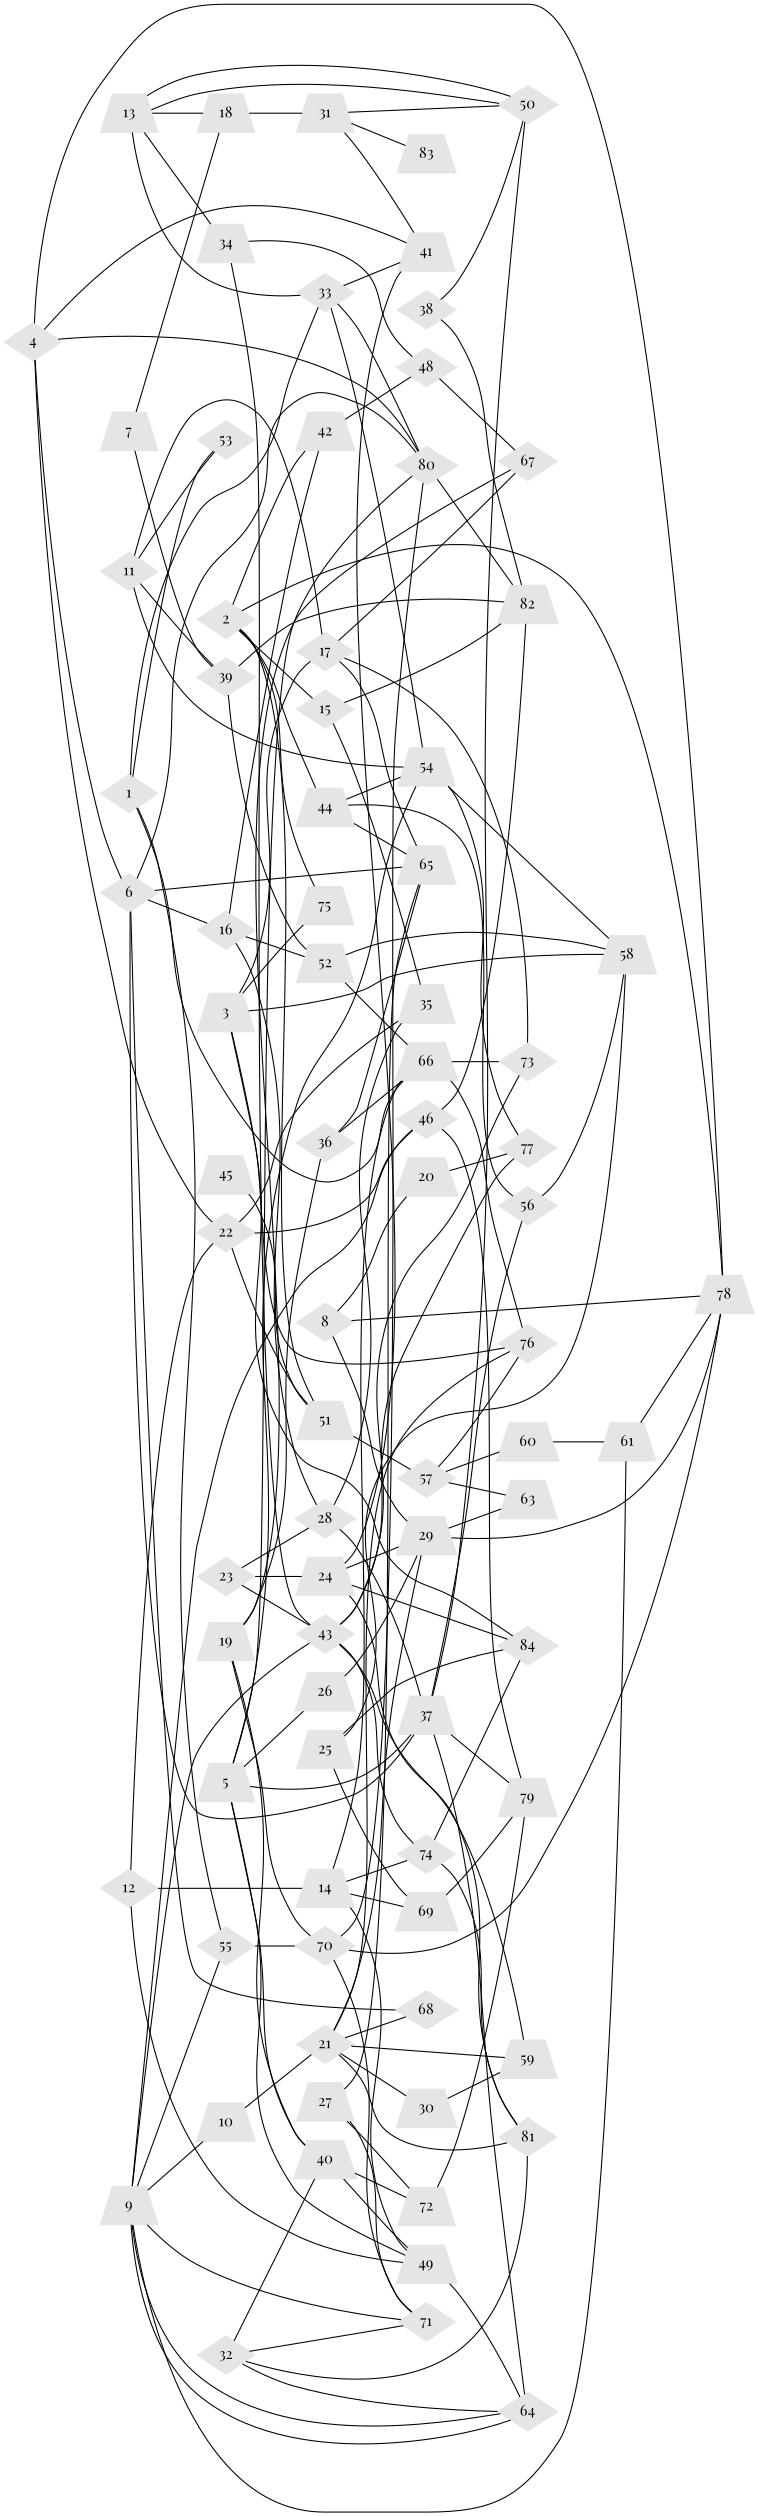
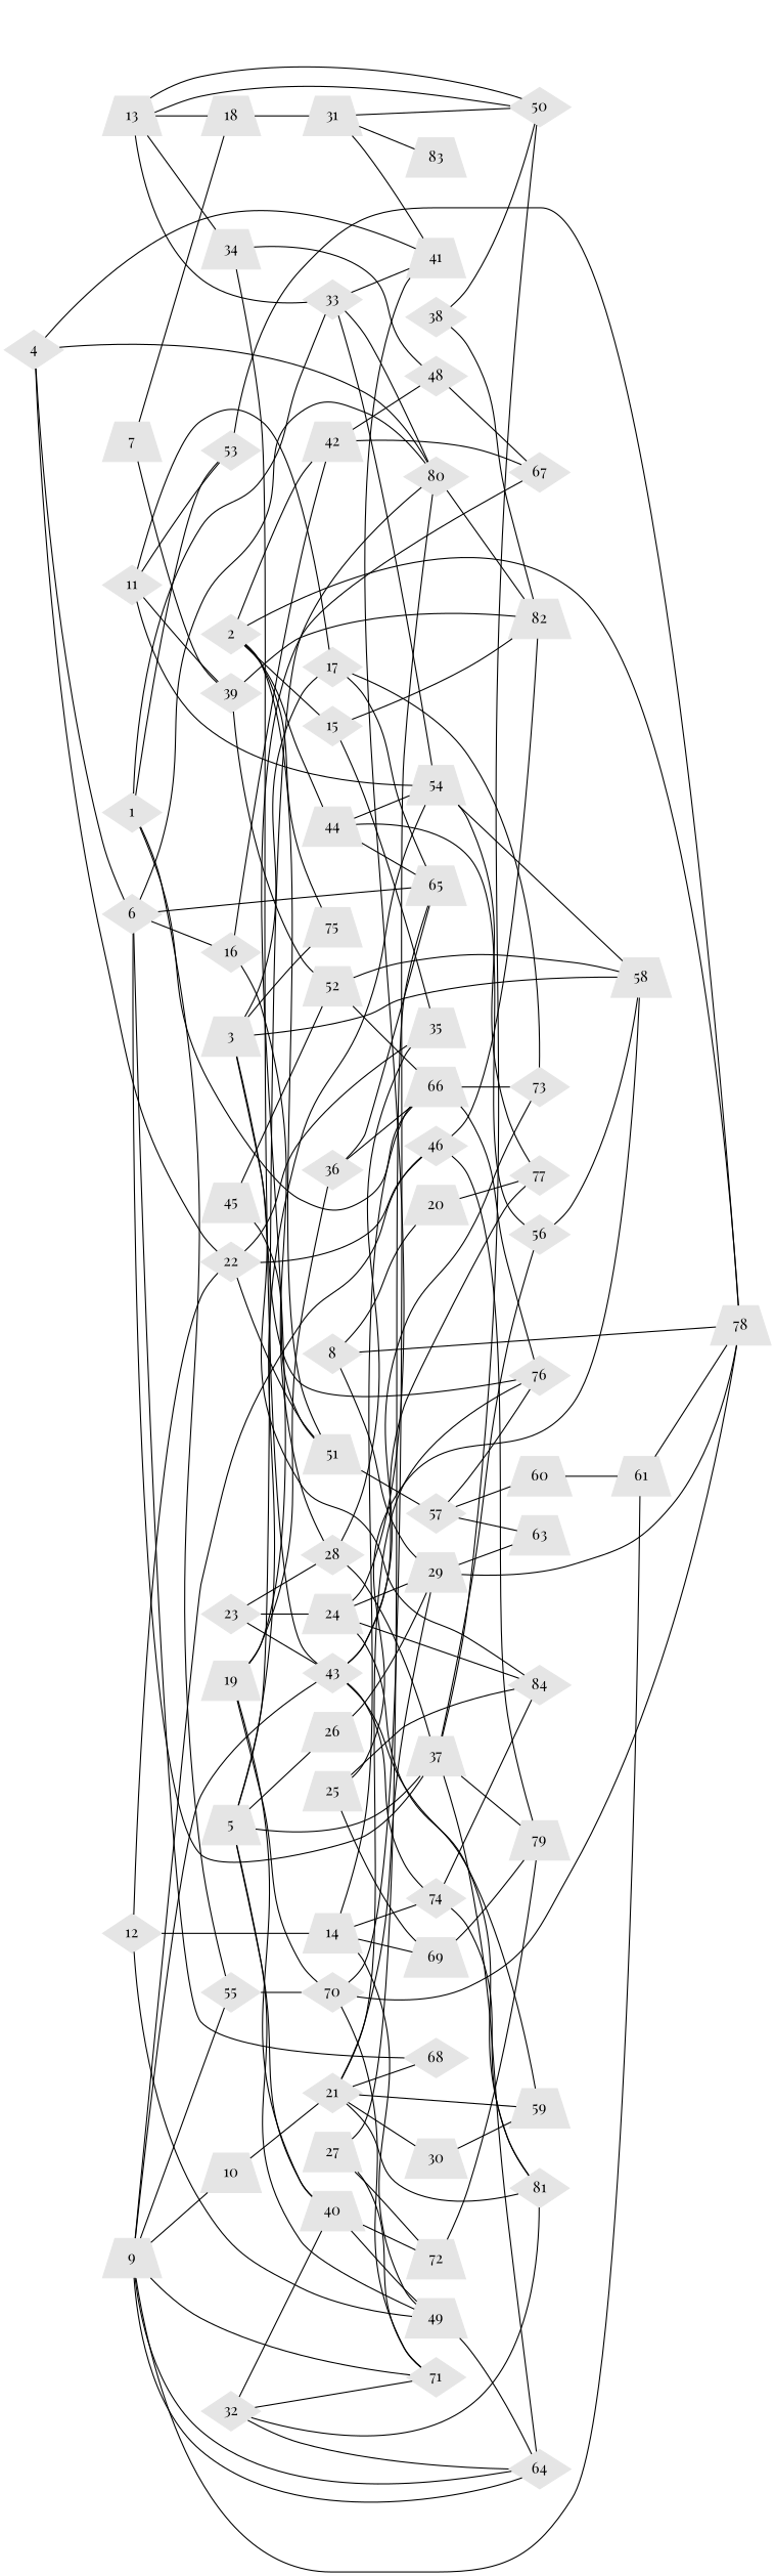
  graph {
    fontname="Playfair Display"
    rankdir=LR
    node [color=gray90 fontname="Playfair Display" shape=trapezium style=filled]
    edge [fontname="Playfair Display"]
    1 [shape=diamond]
    33 [shape=diamond]
    53 [shape=diamond]
    55 [shape=diamond]
    66
    41
    80 [shape=diamond]
    54
    70 [shape=diamond]
    76 [shape=diamond]
    73 [shape=diamond]
    2 [shape=diamond]
    15 [shape=diamond]
    42
    44
    51
    75
    78
    35
    82
    48 [shape=diamond]
    65
    56 [shape=diamond]
    57 [shape=diamond]
    3
    17 [shape=diamond]
    58
    84 [shape=diamond]
    67 [shape=diamond]
    4 [shape=diamond]
    6 [shape=diamond]
    22 [shape=diamond]
    37
    16 [shape=diamond]
    68 [shape=diamond]
    46 [shape=diamond]
    5
    26
    40
    49
    29
    64 [shape=diamond]
    50 [shape=diamond]
    79
    72
    77 [shape=diamond]
    28 [shape=diamond]
    7
    18
    39 [shape=diamond]
    31
    52
    8 [shape=diamond]
    20
    63
    9
    10
    43 [shape=diamond]
    61
    71 [shape=diamond]
    21 [shape=diamond]
    74 [shape=diamond]
    59
    30
    81 [shape=diamond]
    11 [shape=diamond]
    12 [shape=diamond]
    14
    69
    13
    34
    83
    19
    36 [shape=diamond]
    23 [shape=diamond]
    24
    25
    27
    32 [shape=diamond]
    38 [shape=diamond]
    45
    60
    1 -- 33
    1 -- 53
    1 -- 55
    1 -- 66
    33 -- 41
    33 -- 80
    33 -- 54
    55 -- 70
    66 -- 76
    66 -- 73
    80 -- 82
    54 -- 58
    54 -- 77
    70 -- 80
    70 -- 78
    70 -- 71
    2 -- 15
    2 -- 42
    2 -- 44
    2 -- 51
    2 -- 75
    2 -- 78
    15 -- 35
    15 -- 82
    42 -- 48
    44 -- 54
    44 -- 65
    44 -- 56
    51 -- 57
    48 -- 67
    56 -- 58
    57 -- 76
    57 -- 63
    57 -- 60
    3 -- 76
    3 -- 75
    3 -- 17
    3 -- 58
    3 -- 84
    17 -- 73
    17 -- 65
-   17 -- 67
+   42 -- 67
    4 -- 41
    4 -- 80
-   4 -- 78
+   53 -- 78
    4 -- 6
    4 -- 22
    6 -- 80
    6 -- 65
    6 -- 37
    6 -- 16
    6 -- 68
    22 -- 51
    22 -- 35
    22 -- 46
    37 -- 56
    37 -- 64
    37 -- 50
    37 -- 79
    16 -- 42
    16 -- 28
    46 -- 82
    46 -- 79
    5 -- 80
    5 -- 54
    5 -- 37
    5 -- 26
    5 -- 40
    5 -- 49
    26 -- 29
    40 -- 49
    40 -- 72
    49 -- 64
    29 -- 78
    29 -- 63
    72 -- 79
    28 -- 35
    28 -- 37
    7 -- 18
    7 -- 39
    18 -- 31
    39 -- 82
    39 -- 52
    31 -- 41
    31 -- 50
    31 -- 83
    52 -- 66
    52 -- 58
    8 -- 78
    8 -- 29
    8 -- 20
    20 -- 77
    9 -- 55
    9 -- 46
    9 -- 64
    9 -- 64
    9 -- 10
    9 -- 43
    9 -- 61
    9 -- 71
    10 -- 21
    43 -- 73
    43 -- 77
    43 -- 74
    43 -- 59
    61 -- 78
    21 -- 76
    21 -- 68
    21 -- 29
    21 -- 59
    21 -- 30
    21 -- 81
    74 -- 84
    74 -- 81
    30 -- 59
    11 -- 53
    11 -- 54
    11 -- 17
    11 -- 39
    12 -- 22
    12 -- 49
    12 -- 14
    14 -- 66
    14 -- 49
    14 -- 74
    14 -- 69
    69 -- 79
    13 -- 33
    13 -- 50
    13 -- 50
    13 -- 18
    13 -- 34
    34 -- 48
    34 -- 43
    19 -- 70
    19 -- 67
    19 -- 40
    19 -- 36
    36 -- 66
    36 -- 65
    23 -- 28
    23 -- 43
    23 -- 24
    24 -- 41
    24 -- 84
    24 -- 29
    24 -- 81
    25 -- 58
    25 -- 84
    25 -- 69
    27 -- 65
    27 -- 72
    27 -- 71
    32 -- 40
    32 -- 64
    32 -- 71
    32 -- 81
    38 -- 82
    38 -- 50
    45 -- 51
-   16 -- 52
+   45 -- 52
    60 -- 61
  }
